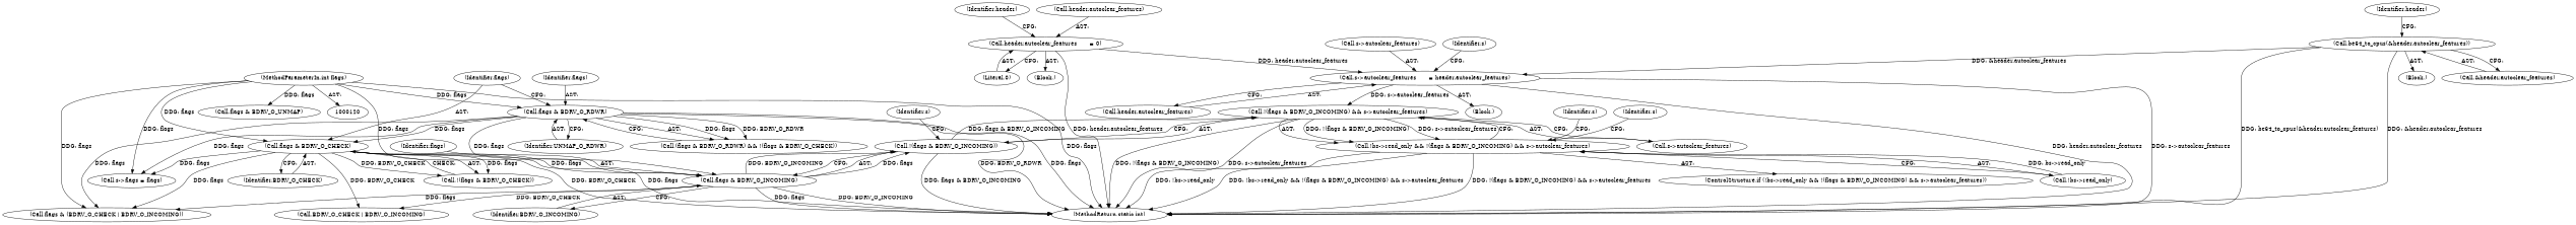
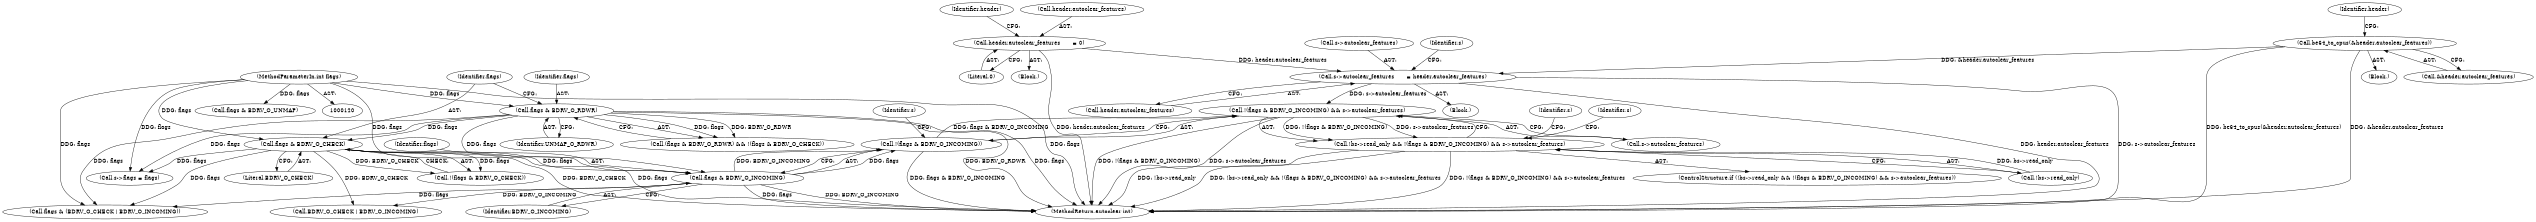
  digraph {
    n1 [label="(Call,!(flags & BDRV_O_INCOMING) && s->autoclear_features)"]
    n2 [label="(Call,!(flags & BDRV_O_INCOMING))"]
    n3 [label="(Call,!bs->read_only && !(flags & BDRV_O_INCOMING) && s->autoclear_features)"]
    n4 [label="(Call,s->autoclear_features)"]
-   n5 [label="(MethodReturn,static int)"]
+   n5 [label="(MethodReturn,autoclear int)"]
    n6 [label="(Call,flags & BDRV_O_INCOMING)"]
    n7 [label="(ControlStructure,if (!bs->read_only && !(flags & BDRV_O_INCOMING) && s->autoclear_features))"]
    n8 [label="(Call,!bs->read_only)"]
    n9 [label="(Identifier,BDRV_O_INCOMING)"]
    n10 [label="(Call,flags & (BDRV_O_CHECK | BDRV_O_INCOMING))"]
    n11 [label="(Call,BDRV_O_CHECK | BDRV_O_INCOMING)"]
    n12 [label="(MethodParameterIn,int flags)"]
    n13 [label="(Call,flags & BDRV_O_RDWR)"]
    n14 [label="(Call,flags & BDRV_O_CHECK)"]
    n15 [label="(Call,flags & BDRV_O_UNMAP)"]
    n16 [label="(Call,s->flags = flags)"]
    1000120
    n18 [label="(Identifier,UNMAP_O_RDWR)"]
    n19 [label="(Call,(flags & BDRV_O_RDWR) && !(flags & BDRV_O_CHECK))"]
-   n20 [label="(Identifier,BDRV_O_CHECK)"]
+   n20 [label="(Literal,BDRV_O_CHECK)"]
    n21 [label="(Call,!(flags & BDRV_O_CHECK))"]
    n22 [label="(Call,s->autoclear_features       = header.autoclear_features)"]
    n23 [label="(Call,header.autoclear_features)"]
    n24 [label="(Block,)"]
    n25 [label="(Call,header.autoclear_features       = 0)"]
    n26 [label="(Block,)"]
    n27 [label="(Literal,0)"]
    n28 [label="(Call,be64_to_cpus(&header.autoclear_features))"]
    n29 [label="(Block,)"]
    n30 [label="(Call,&header.autoclear_features)"]
    n31 [label="(Identifier,header)"]
    n32 [label="(Call,s->autoclear_features)"]
    n33 [label="(Identifier,flags)"]
    n34 [label="(Identifier,flags)"]
    n35 [label="(Identifier,s)"]
    n36 [label="(Identifier,s)"]
    n37 [label="(Identifier,flags)"]
    n38 [label="(Identifier,s)"]
    n39 [label="(Call,header.autoclear_features)"]
    n40 [label="(Identifier,s)"]
    n41 [label="(Identifier,header)"]
    n1 -> n2 [label="CFG: "]
    n1 -> n3 [label="AST: "]
    n1 -> n3 [label="DDG: !(flags & BDRV_O_INCOMING)"]
    n1 -> n3 [label="DDG: s->autoclear_features"]
    n1 -> n4 [label="CFG: "]
    n1 -> n5 [label="DDG: s->autoclear_features"]
    n1 -> n5 [label="DDG: !(flags & BDRV_O_INCOMING)"]
    n2 -> n1 [label="AST: "]
    n2 -> n1 [label="DDG: flags & BDRV_O_INCOMING"]
    n2 -> n5 [label="DDG: flags & BDRV_O_INCOMING"]
    n2 -> n6 [label="CFG: "]
    n3 -> n1 [label="CFG: "]
    n3 -> n5 [label="DDG: !bs->read_only"]
    n3 -> n5 [label="DDG: !bs->read_only && !(flags & BDRV_O_INCOMING) && s->autoclear_features"]
    n3 -> n5 [label="DDG: !(flags & BDRV_O_INCOMING) && s->autoclear_features"]
    n3 -> n7 [label="AST: "]
    n3 -> n8 [label="CFG: "]
    n4 -> n1 [label="AST: "]
    n6 -> n2 [label="AST: "]
    n6 -> n2 [label="DDG: flags"]
    n6 -> n2 [label="DDG: BDRV_O_INCOMING"]
    n6 -> n5 [label="DDG: BDRV_O_INCOMING"]
    n6 -> n5 [label="DDG: flags"]
    n6 -> n9 [label="CFG: "]
    n6 -> n10 [label="DDG: flags"]
-   n6 -> n11 [label="DDG: BDRV_O_CHECK"]
+   n6 -> n11 [label="DDG: BDRV_O_INCOMING"]
    n8 -> n3 [label="AST: "]
    n8 -> n3 [label="DDG: bs->read_only"]
    n9 -> n6 [label="AST: "]
    n12 -> n5 [label="DDG: flags"]
    n12 -> n6 [label="DDG: flags"]
    n12 -> n10 [label="DDG: flags"]
    n12 -> n13 [label="DDG: flags"]
    n12 -> n14 [label="DDG: flags"]
    n12 -> n15 [label="DDG: flags"]
    n12 -> n16 [label="DDG: flags"]
    n12 -> 1000120 [label="AST: "]
    n13 -> n5 [label="DDG: BDRV_O_RDWR"]
    n13 -> n5 [label="DDG: flags"]
    n13 -> n6 [label="DDG: flags"]
    n13 -> n10 [label="DDG: flags"]
    n13 -> n14 [label="DDG: flags"]
    n13 -> n16 [label="DDG: flags"]
    n13 -> n18 [label="CFG: "]
    n13 -> n19 [label="AST: "]
    n13 -> n19 [label="DDG: flags"]
    n13 -> n19 [label="DDG: BDRV_O_RDWR"]
    n14 -> n5 [label="DDG: BDRV_O_CHECK"]
    n14 -> n5 [label="DDG: flags"]
    n14 -> n6 [label="DDG: flags"]
    n14 -> n10 [label="DDG: flags"]
    n14 -> n11 [label="DDG: BDRV_O_CHECK"]
    n14 -> n16 [label="DDG: flags"]
    n14 -> n20 [label="CFG: "]
    n14 -> n21 [label="AST: "]
    n14 -> n21 [label="DDG: flags"]
    n14 -> n21 [label="DDG: BDRV_O_CHECK"]
    n18 -> n13 [label="AST: "]
    n19 -> n13 [label="CFG: "]
    n20 -> n14 [label="AST: "]
    n21 -> n14 [label="CHECK: "]
    n22 -> n1 [label="DDG: s->autoclear_features"]
    n22 -> n5 [label="DDG: s->autoclear_features"]
    n22 -> n5 [label="DDG: header.autoclear_features"]
    n22 -> n23 [label="CFG: "]
    n22 -> n24 [label="AST: "]
    n23 -> n22 [label="AST: "]
    n25 -> n5 [label="DDG: header.autoclear_features"]
    n25 -> n22 [label="DDG: header.autoclear_features"]
    n25 -> n26 [label="AST: "]
    n25 -> n27 [label="CFG: "]
    n27 -> n25 [label="AST: "]
    n28 -> n5 [label="DDG: be64_to_cpus(&header.autoclear_features)"]
    n28 -> n5 [label="DDG: &header.autoclear_features"]
    n28 -> n22 [label="DDG: &header.autoclear_features"]
    n28 -> n29 [label="AST: "]
    n28 -> n30 [label="CFG: "]
    n30 -> n28 [label="AST: "]
    n31 -> n28 [label="CFG: "]
    n32 -> n22 [label="AST: "]
    n33 -> n13 [label="AST: "]
    n34 -> n13 [label="CFG: "]
    n34 -> n14 [label="AST: "]
    n35 -> n22 [label="CFG: "]
    n36 -> n3 [label="CFG: "]
    n37 -> n6 [label="AST: "]
    n38 -> n3 [label="CFG: "]
    n39 -> n25 [label="AST: "]
    n40 -> n2 [label="CFG: "]
    n41 -> n25 [label="CFG: "]
  }
